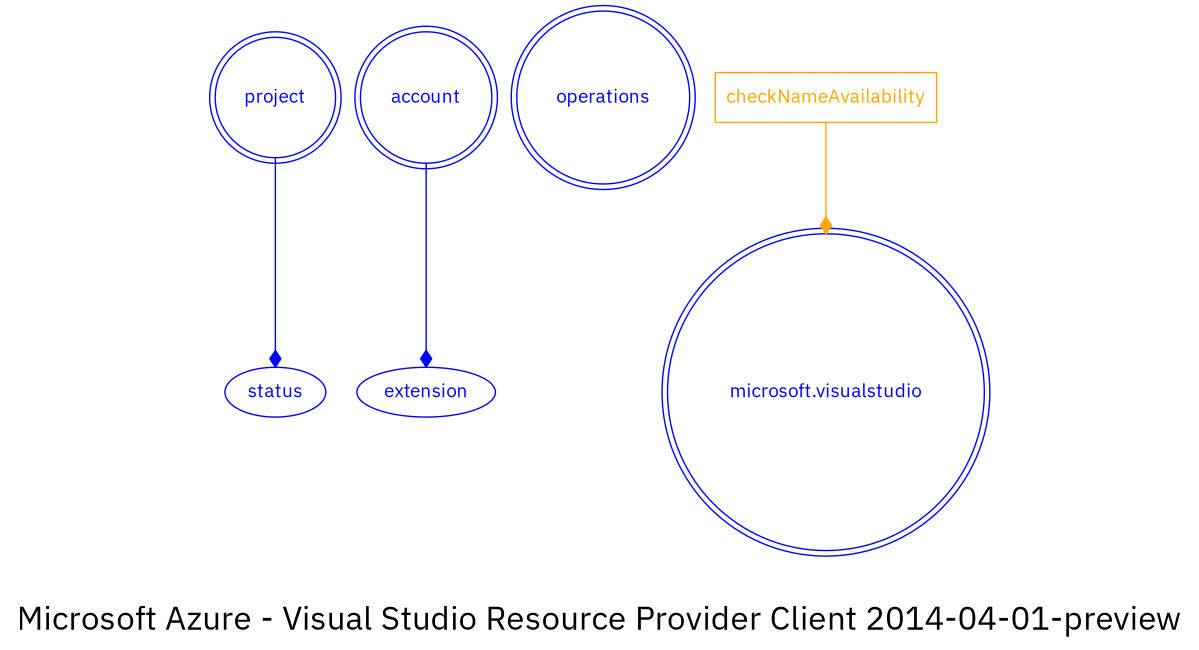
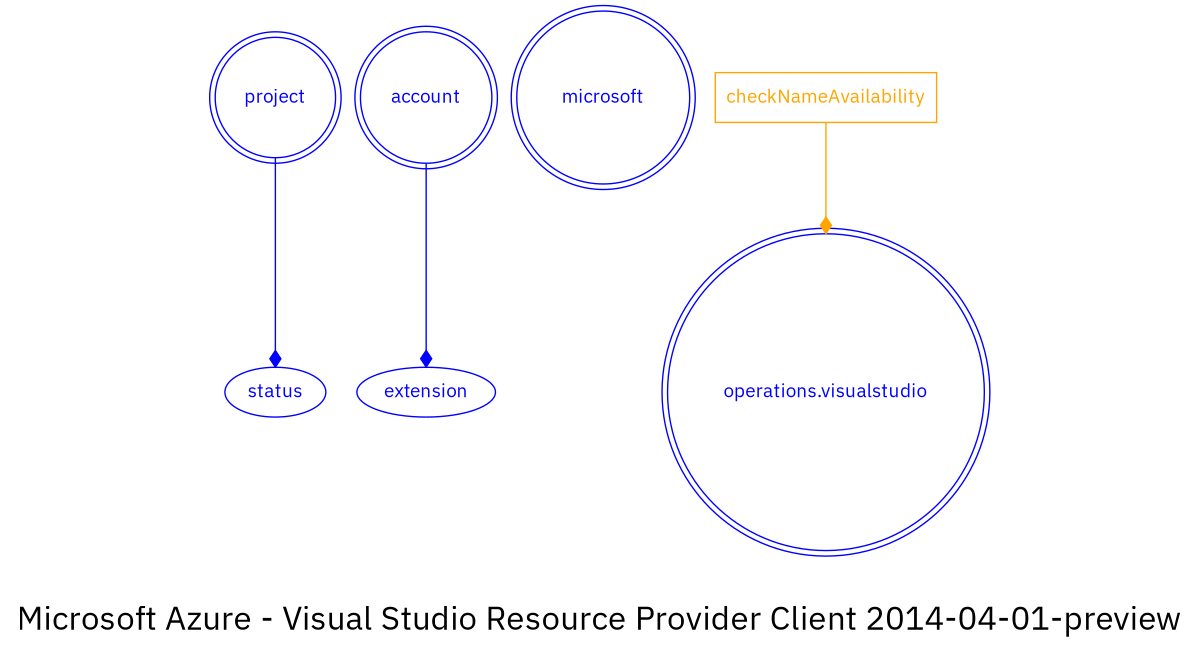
  digraph {
    fontname="IBM Plex Sans"
    fontsize=24
    label="Microsoft Azure - Visual Studio Resource Provider Client 2014-04-01-preview"
    splines=true
    node [color=blue fontcolor=blue fontname="IBM Plex Sans" shape=doublecircle]
    edge [arrowhead=diamond arrowtail=none color=blue fontcolor=blue fontname="IBM Plex Sans"]
    status [shape=ellipse]
    project
    extension [shape=ellipse]
    account
-   operations
+   operations [label=microsoft]
    checkNameAvailability [color=orange fontcolor=orange shape=box]
-   "microsoft.visualstudio"
+   "microsoft.visualstudio" [label="operations.visualstudio"]
    project -> status
    account -> extension
    checkNameAvailability -> "microsoft.visualstudio" [color=orange fontcolor=orange]
  }
